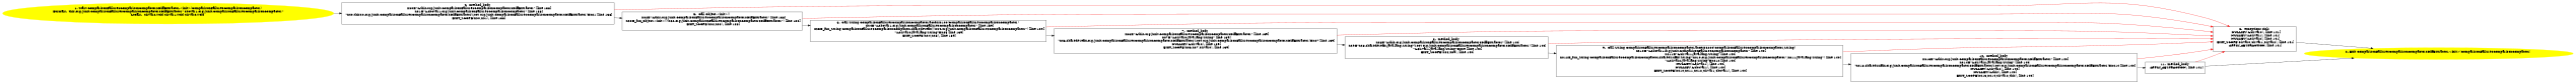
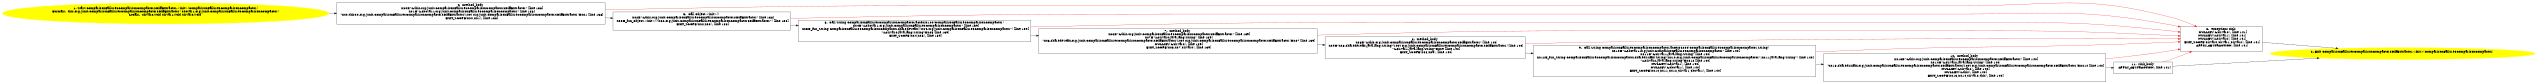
  digraph {
    rankdir=LR
    node [shape=box]
    n1 [color=yellow label="1: Start ComparisonFailure$ComparisonCompactor$DiffExtractor.<init>(ComparisonFailure$ComparisonCompactor)\nFormals:  this:org.junit.ComparisonFailure$ComparisonCompactor$DiffExtractor* $bcvar1:org.junit.ComparisonFailure$ComparisonCompactor*\nLocals:  $irvar2:void $irvar1:void $irvar0:void \n  " style=filled shape=""]
    n2 [label="4:  method_body \n   n$0=*&this:org.junit.ComparisonFailure$ComparisonCompactor$DiffExtractor* [line 138]\n  n$1=*&$bcvar1:org.junit.ComparisonFailure$ComparisonCompactor* [line 138]\n  *n$0.this$0:org.junit.ComparisonFailure$ComparisonCompactor$DiffExtractor(root org.junit.ComparisonFailure$ComparisonCompactor$DiffExtractor)=n$1 [line 138]\n  EXIT_SCOPE(n$0,n$1); [line 138]\n "]
    n3 [label="3:  exceptions sink \n   NULLIFY(&$irvar0); [line 141]\n  NULLIFY(&$irvar1); [line 141]\n  NULLIFY(&$irvar2); [line 141]\n  EXIT_SCOPE($irvar0,$irvar1,$irvar2); [line 141]\n  APPLY_ABSTRACTION; [line 141]\n "]
    n4 [label="5:  Call Object.<init>() \n   n$2=*&this:org.junit.ComparisonFailure$ComparisonCompactor$DiffExtractor* [line 138]\n  n$3=_fun_Object.<init>()(n$2:org.junit.ComparisonFailure$ComparisonCompactor$DiffExtractor*) [line 138]\n  EXIT_SCOPE(n$2,n$3); [line 138]\n "]
    n5 [color=yellow label="2: Exit ComparisonFailure$ComparisonCompactor$DiffExtractor.<init>(ComparisonFailure$ComparisonCompactor) \n  " style=filled shape=""]
    n6 [label="6:  Call String ComparisonFailure$ComparisonCompactor.access$100(ComparisonFailure$ComparisonCompactor) \n   n$4=*&$bcvar1:org.junit.ComparisonFailure$ComparisonCompactor* [line 139]\n  n$5=_fun_String ComparisonFailure$ComparisonCompactor.sharedPrefix()(n$4:org.junit.ComparisonFailure$ComparisonCompactor*) [line 139]\n  *&$irvar0:java.lang.String*=n$5 [line 139]\n  EXIT_SCOPE(n$4,n$5); [line 139]\n "]
    n7 [label="7:  method_body \n   n$6=*&this:org.junit.ComparisonFailure$ComparisonCompactor$DiffExtractor* [line 139]\n  n$7=*&$irvar0:java.lang.String* [line 139]\n  *n$6.sharedPrefix:org.junit.ComparisonFailure$ComparisonCompactor$DiffExtractor(root org.junit.ComparisonFailure$ComparisonCompactor$DiffExtractor)=n$7 [line 139]\n  NULLIFY(&$irvar0); [line 139]\n  EXIT_SCOPE(n$6,n$7,$irvar0); [line 139]\n "]
    n8 [label="8:  method_body \n   n$8=*&this:org.junit.ComparisonFailure$ComparisonCompactor$DiffExtractor* [line 140]\n  n$9=*n$8.sharedPrefix:java.lang.String*(root org.junit.ComparisonFailure$ComparisonCompactor$DiffExtractor) [line 140]\n  *&$irvar1:java.lang.String*=n$9 [line 140]\n  EXIT_SCOPE(n$8,n$9); [line 140]\n "]
    n9 [label="9:  Call String ComparisonFailure$ComparisonCompactor.access$200(ComparisonFailure$ComparisonCompactor,String) \n   n$10=*&$bcvar1:org.junit.ComparisonFailure$ComparisonCompactor* [line 140]\n  n$11=*&$irvar1:java.lang.String* [line 140]\n  n$12=_fun_String ComparisonFailure$ComparisonCompactor.sharedSuffix(String)(n$10:org.junit.ComparisonFailure$ComparisonCompactor*,n$11:java.lang.String*) [line 140]\n  *&$irvar2:java.lang.String*=n$12 [line 140]\n  NULLIFY(&$irvar1); [line 140]\n  NULLIFY(&$bcvar1); [line 140]\n  EXIT_SCOPE(n$10,n$11,n$12,$irvar1,$bcvar1); [line 140]\n "]
    n10 [label="10:  method_body \n   n$13=*&this:org.junit.ComparisonFailure$ComparisonCompactor$DiffExtractor* [line 140]\n  n$14=*&$irvar2:java.lang.String* [line 140]\n  *n$13.sharedSuffix:org.junit.ComparisonFailure$ComparisonCompactor$DiffExtractor(root org.junit.ComparisonFailure$ComparisonCompactor$DiffExtractor)=n$14 [line 140]\n  NULLIFY(&$irvar2); [line 140]\n  NULLIFY(&this); [line 140]\n  EXIT_SCOPE(n$13,n$14,$irvar2,this); [line 140]\n "]
-   n11 [label="11:  method_body \n   APPLY_ABSTRACTION; [line 141]\n "]
+   n11 [label="11:  sink_body \n   APPLY_ABSTRACTION; [line 141]\n "]
    n1 -> n2
    n2 -> n3 [color=red]
    n2 -> n4
    n3 -> n5
    n4 -> n3 [color=red]
    n4 -> n6
    n6 -> n3 [color=red]
    n6 -> n7
    n7 -> n3 [color=red]
    n7 -> n8
    n8 -> n3 [color=red]
    n8 -> n9
    n9 -> n3 [color=red]
    n9 -> n10
    n10 -> n3 [color=red]
    n10 -> n11
    n11 -> n3 [color=red]
    n11 -> n5
  }
